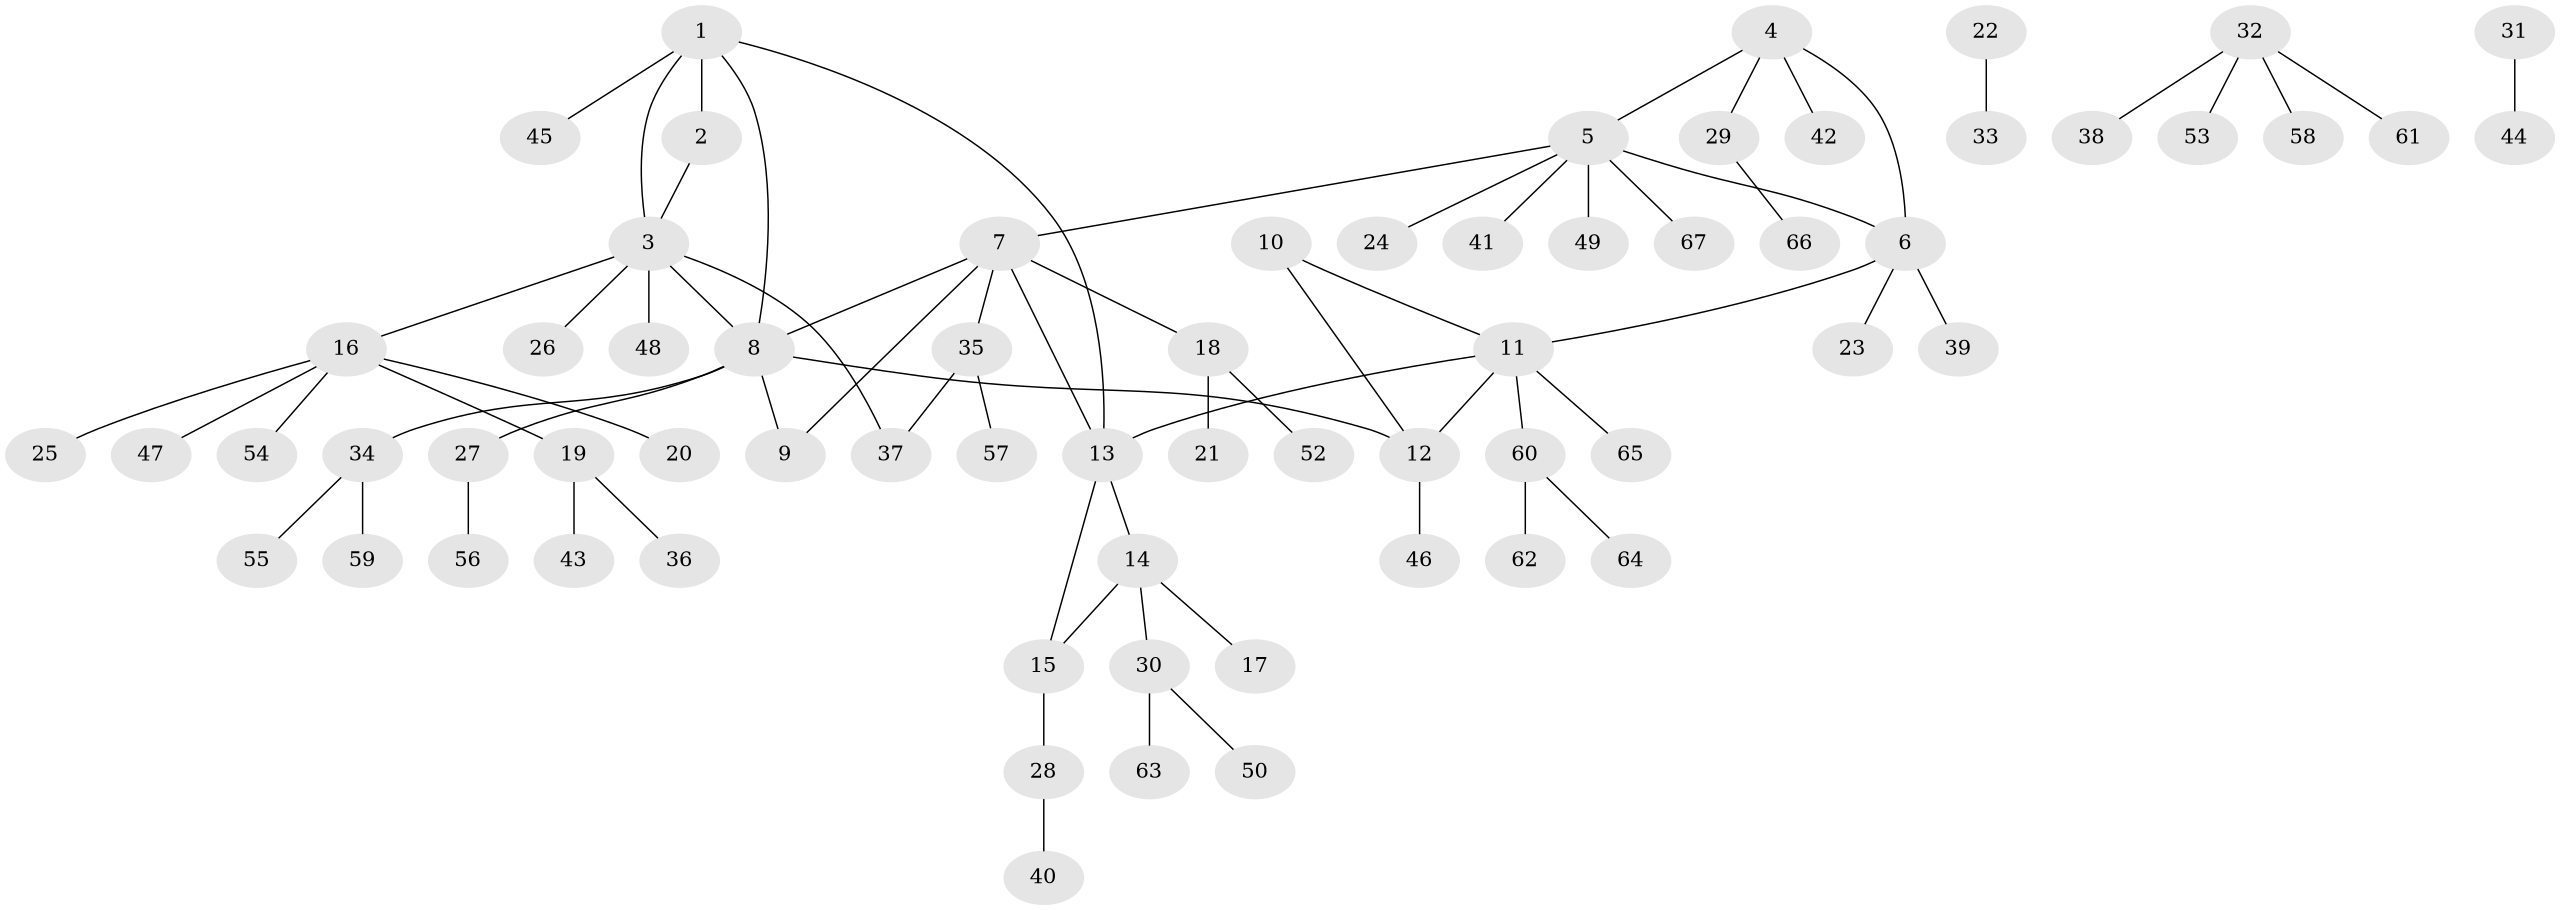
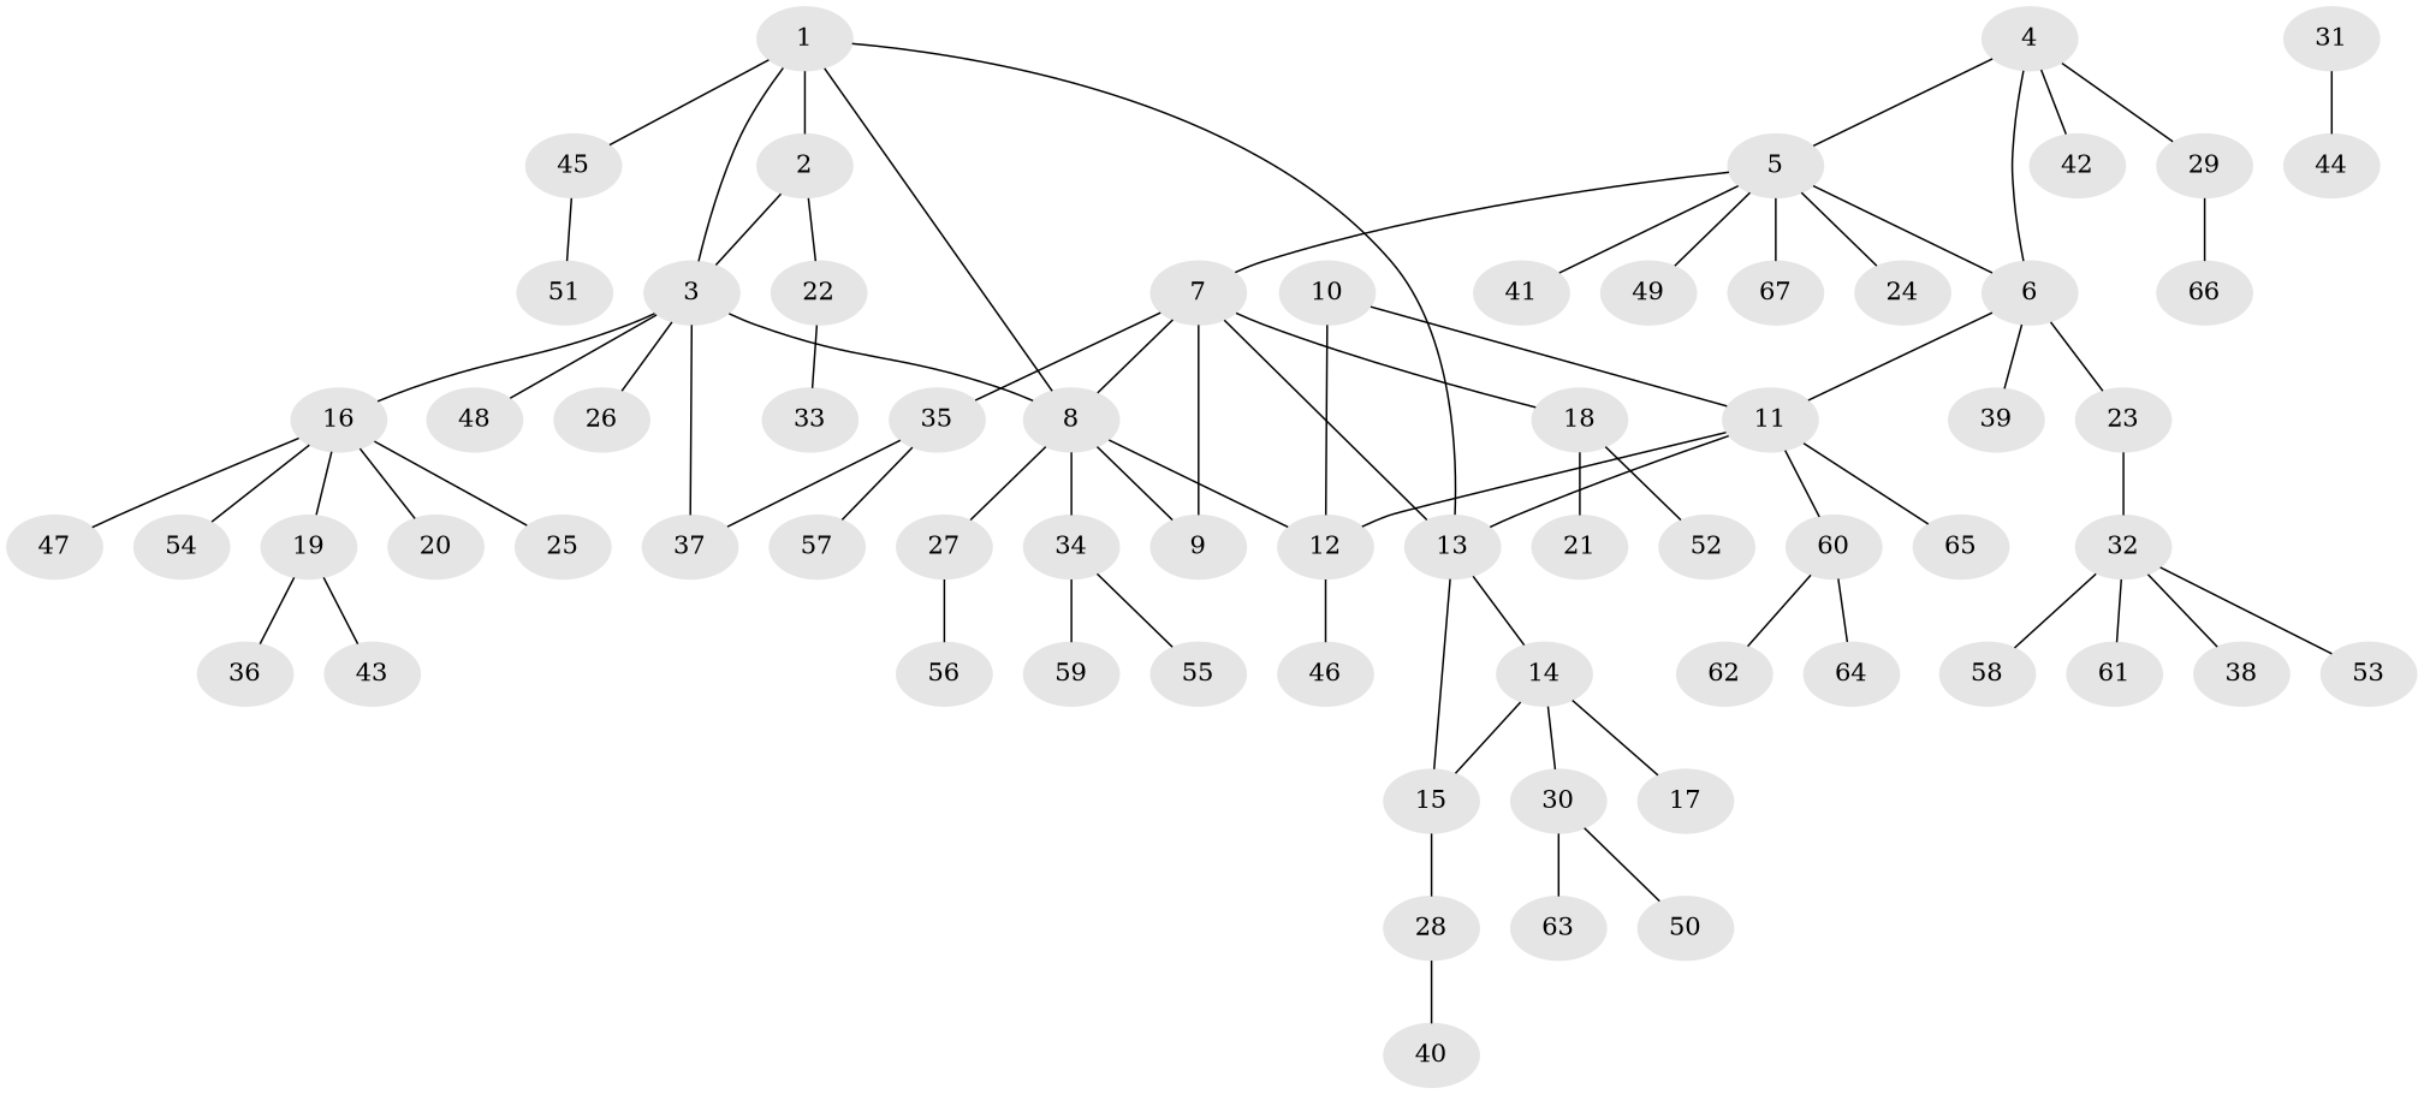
  graph {
    node [color=gray90 style=filled]
    1
    2
    3
    8
    13
    45
    22
    16
    26
    37
    48
    6
    11
    23
    39
    9
    12
    27
    34
    14
    15
+   51
    33
    10
    19
    20
    25
    47
    54
    4
    5
    29
    42
    7
    24
    41
    49
    67
    17
    30
    66
    18
    35
    60
    65
    32
    21
    52
    57
    46
    56
    55
    59
    62
    64
    28
    50
    63
    40
    36
    43
    38
    53
    58
    61
    31
    44
    1 -- 2
    1 -- 3
    1 -- 8
    1 -- 13
    1 -- 45
    2 -- 3
+   2 -- 22
    3 -- 8
    3 -- 16
    3 -- 26
    3 -- 37
    3 -- 48
    8 -- 9
    8 -- 12
    8 -- 27
    8 -- 34
    13 -- 14
    13 -- 15
+   45 -- 51
    22 -- 33
    16 -- 19
    16 -- 20
    16 -- 25
    16 -- 47
    16 -- 54
    6 -- 11
    6 -- 23
    6 -- 39
    11 -- 13
    11 -- 12
    11 -- 60
    11 -- 65
+   23 -- 32
    12 -- 46
    27 -- 56
    34 -- 55
    34 -- 59
    14 -- 15
    14 -- 17
    14 -- 30
    15 -- 28
    10 -- 11
    10 -- 12
    19 -- 36
    19 -- 43
    4 -- 6
    4 -- 5
    4 -- 29
    4 -- 42
    5 -- 6
    5 -- 7
    5 -- 24
    5 -- 41
    5 -- 49
    5 -- 67
    29 -- 66
    7 -- 8
    7 -- 13
    7 -- 9
    7 -- 18
    7 -- 35
    30 -- 50
    30 -- 63
    18 -- 21
    18 -- 52
    35 -- 37
    35 -- 57
    60 -- 62
    60 -- 64
    32 -- 38
    32 -- 53
    32 -- 58
    32 -- 61
    28 -- 40
    31 -- 44
  }
